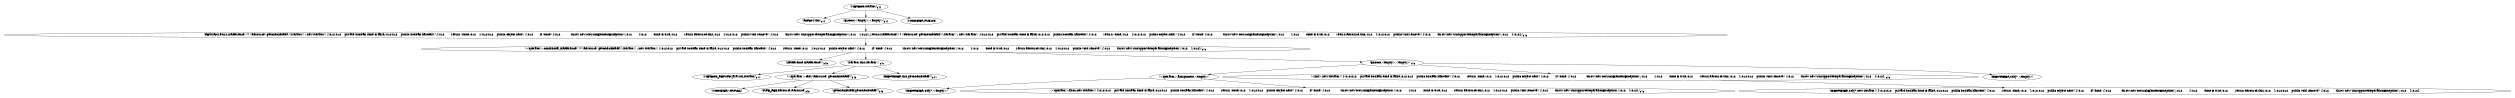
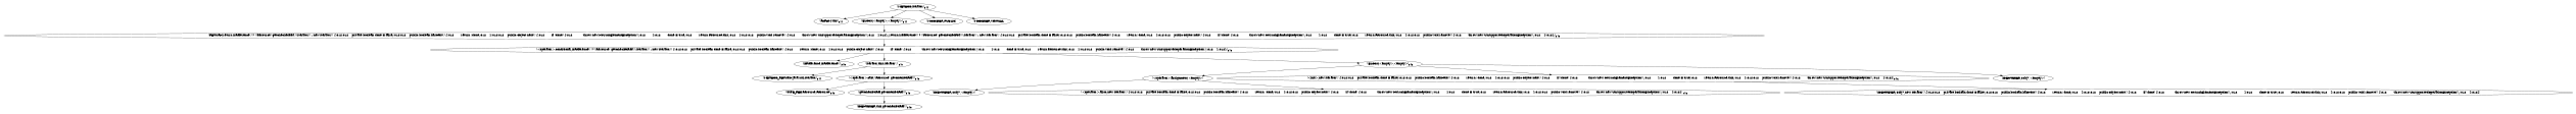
  digraph {
    n1 [label=<(METHOD,iterator)<SUB>344</SUB>>]
    n2 [label=<(PARAM,this)<SUB>344</SUB>>]
    n3 [label=<(BLOCK,&lt;empty&gt;,&lt;empty&gt;)<SUB>344</SUB>>]
    n4 [label=<(MODIFIER,PUBLIC)>]
    n5 [label=<(MODIFIER,VIRTUAL)>]
    n6 [label=<(RETURN,return isReference() ? ((Resource) getCheckedRef()).iterator() : new Iterator() {\012\012    private boolean done = false;\012\012    public boolean hasNext() {\012        return !done;\012    }\012\012    public Object next() {\012        if (done) {\012            throw new NoSuchElementException();\012        }\012        done = true;\012        return Resource.this;\012    }\012\012    public void remove() {\012        throw new UnsupportedOperationException();\012    }\012};,return isReference() ? ((Resource) getCheckedRef()).iterator() : new Iterator() {\012\012    private boolean done = false;\012\012    public boolean hasNext() {\012        return !done;\012    }\012\012    public Object next() {\012        if (done) {\012            throw new NoSuchElementException();\012        }\012        done = true;\012        return Resource.this;\012    }\012\012    public void remove() {\012        throw new UnsupportedOperationException();\012    }\012};)<SUB>345</SUB>>]
    n7 [label=<(METHOD_RETURN,java.util.Iterator)<SUB>344</SUB>>]
    n8 [label=<(&lt;operator&gt;.conditional,isReference() ? ((Resource) getCheckedRef()).iterator() : new Iterator() {\012\012    private boolean done = false;\012\012    public boolean hasNext() {\012        return !done;\012    }\012\012    public Object next() {\012        if (done) {\012            throw new NoSuchElementException();\012        }\012        done = true;\012        return Resource.this;\012    }\012\012    public void remove() {\012        throw new UnsupportedOperationException();\012    }\012})<SUB>345</SUB>>]
    n9 [label=<(isReference,isReference())<SUB>345</SUB>>]
    n10 [label=<(iterator,this.iterator())<SUB>340</SUB>>]
    n11 [label=<(BLOCK,&lt;empty&gt;,&lt;empty&gt;)<SUB>346</SUB>>]
    n12 [label=<(&lt;operator&gt;.cast,(Resource) getCheckedRef())<SUB>345</SUB>>]
    n13 [label=<(&lt;operator&gt;.assignment,&lt;empty&gt;)>]
    n14 [label=<(&lt;init&gt;,new Iterator() {\012\012    private boolean done = false;\012\012    public boolean hasNext() {\012        return !done;\012    }\012\012    public Object next() {\012        if (done) {\012            throw new NoSuchElementException();\012        }\012        done = true;\012        return Resource.this;\012    }\012\012    public void remove() {\012        throw new UnsupportedOperationException();\012    }\012})<SUB>346</SUB>>]
    n15 [label=<(IDENTIFIER,$obj7,&lt;empty&gt;)>]
    n16 [label=<(TYPE_REF,Resource,Resource)<SUB>345</SUB>>]
    n17 [label=<(getCheckedRef,getCheckedRef())<SUB>345</SUB>>]
-   n18 [label=<(IDENTIFIER,this,getCheckedRef())<SUB>344</SUB>>]
+   n18 [label=<(IDENTIFIER,this,getCheckedRef())<SUB>345</SUB>>]
    n19 [label=<(IDENTIFIER,$obj7,&lt;empty&gt;)>]
    n20 [label=<(&lt;operator&gt;.alloc,new Iterator() {\012\012    private boolean done = false;\012\012    public boolean hasNext() {\012        return !done;\012    }\012\012    public Object next() {\012        if (done) {\012            throw new NoSuchElementException();\012        }\012        done = true;\012        return Resource.this;\012    }\012\012    public void remove() {\012        throw new UnsupportedOperationException();\012    }\012})<SUB>346</SUB>>]
    n21 [label=<(IDENTIFIER,$obj7,new Iterator() {\012\012    private boolean done = false;\012\012    public boolean hasNext() {\012        return !done;\012    }\012\012    public Object next() {\012        if (done) {\012            throw new NoSuchElementException();\012        }\012        done = true;\012        return Resource.this;\012    }\012\012    public void remove() {\012        throw new UnsupportedOperationException();\012    }\012})>]
    n1 -> n2
    n1 -> n3
    n1 -> n4
-   n12 -> n5
+   n1 -> n5
    n3 -> n6
    n6 -> n8
    n8 -> n9
    n8 -> n10
    n8 -> n11
    n10 -> n7
    n10 -> n12
    n11 -> n13
    n11 -> n14
    n11 -> n15
    n12 -> n16
    n12 -> n17
    n13 -> n19
    n13 -> n20
    n14 -> n21
-   n10 -> n18
+   n17 -> n18
  }
